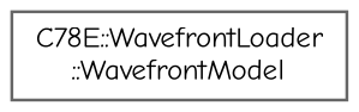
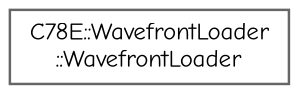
  digraph {
    rankdir=LR
    fontname="Comic Neue"
-   n1 [color=grey40 fillcolor=white fontname="Comic Neue" fontsize=10 height=0.2 label="C78E::WavefrontLoader\l::WavefrontModel" shape=box style=filled width=0.4]
+   n1 [color=grey40 fillcolor=white fontname="Comic Neue" fontsize=10 height=0.2 label="C78E::WavefrontLoader\l::WavefrontLoader" shape=box style=filled width=0.4]
  }
